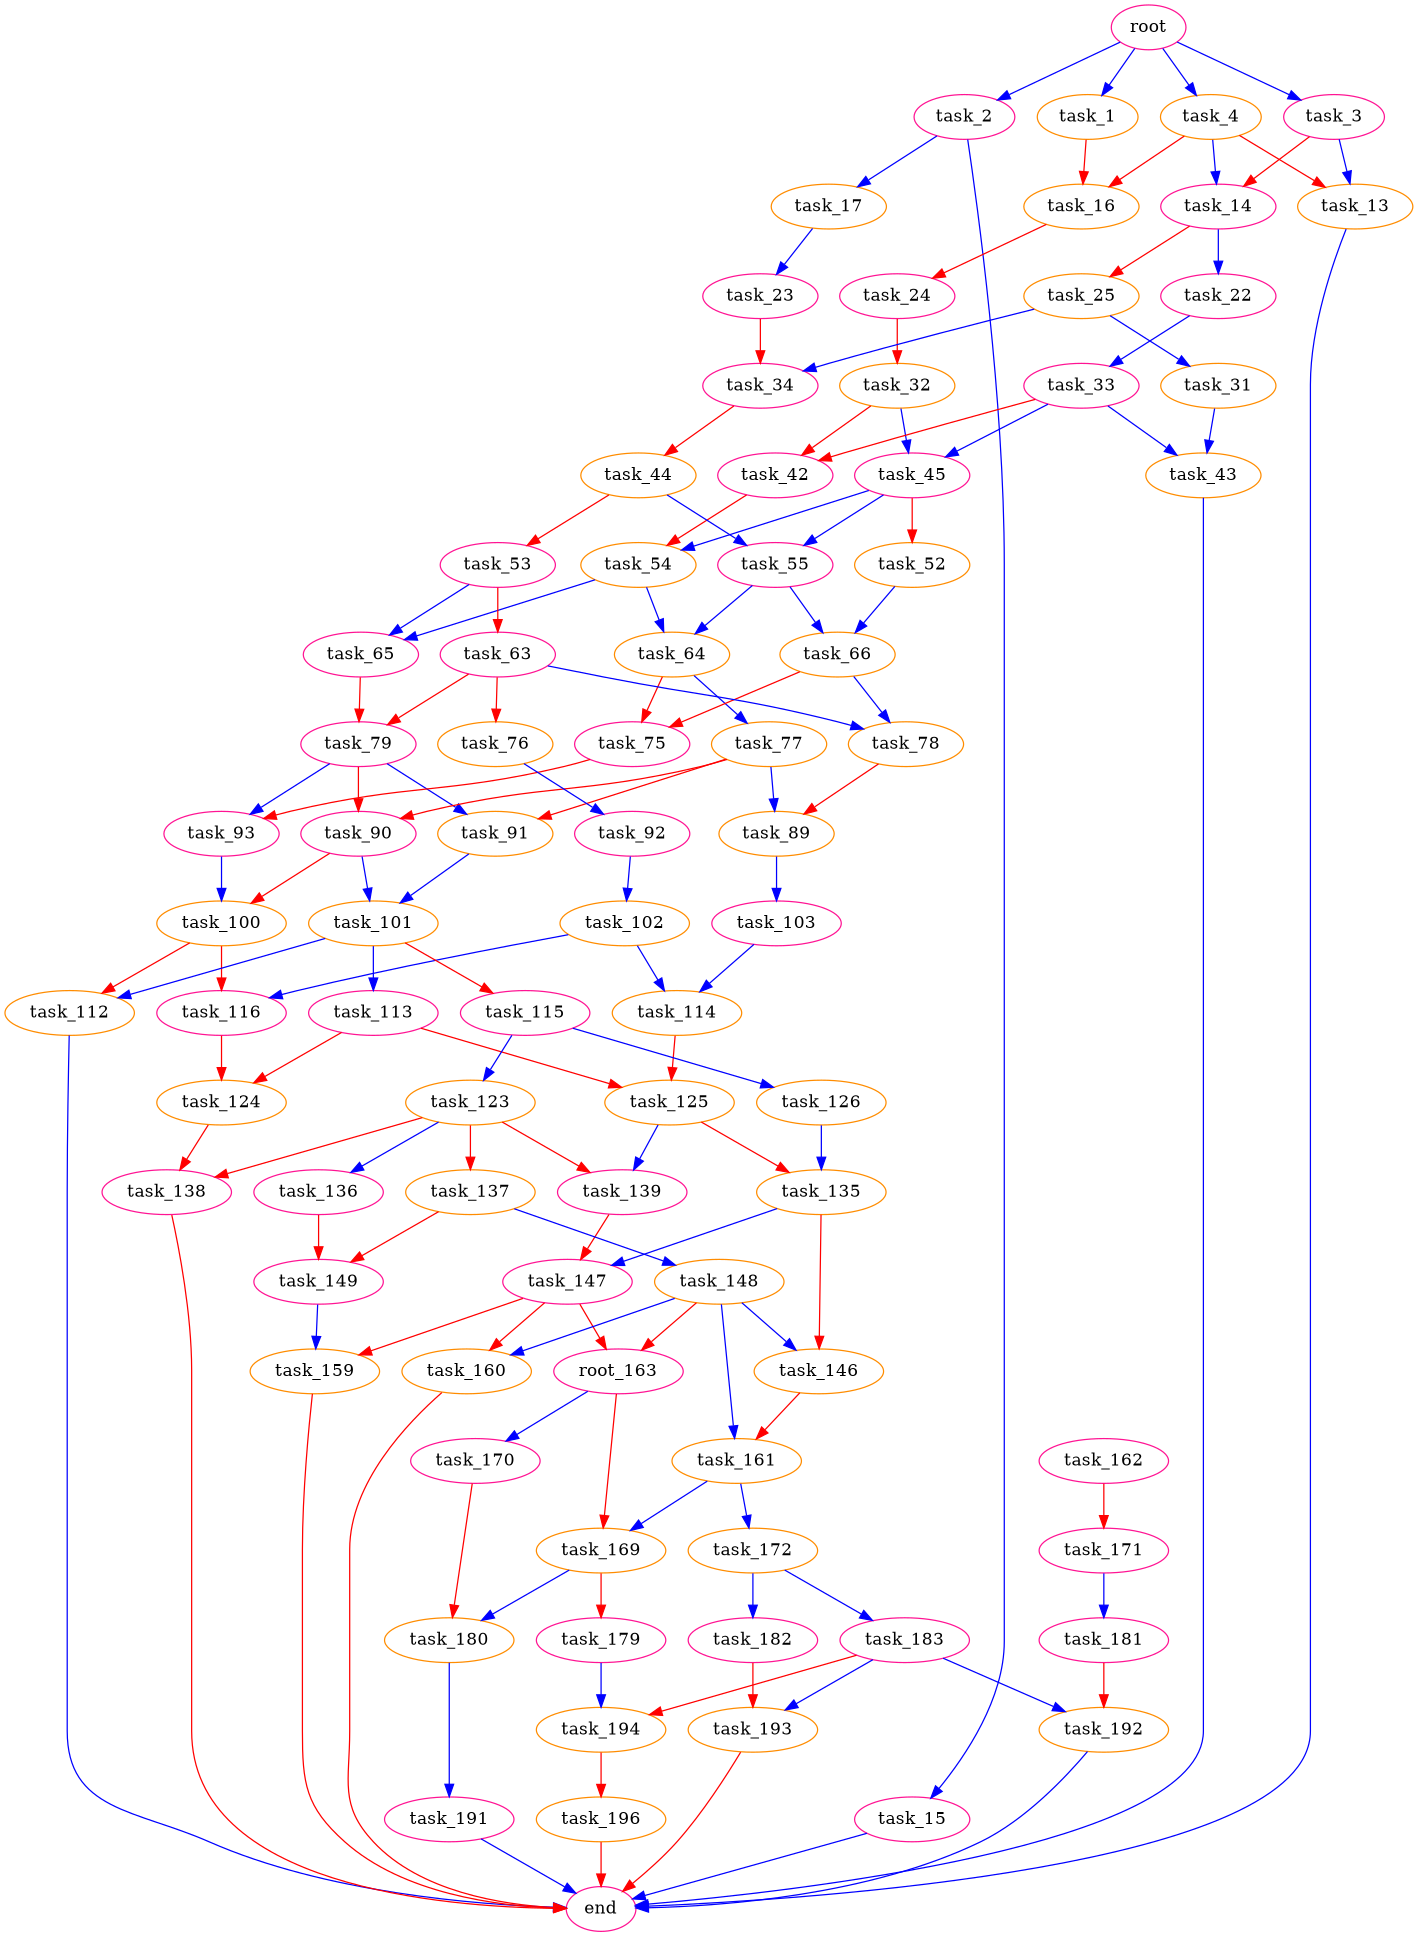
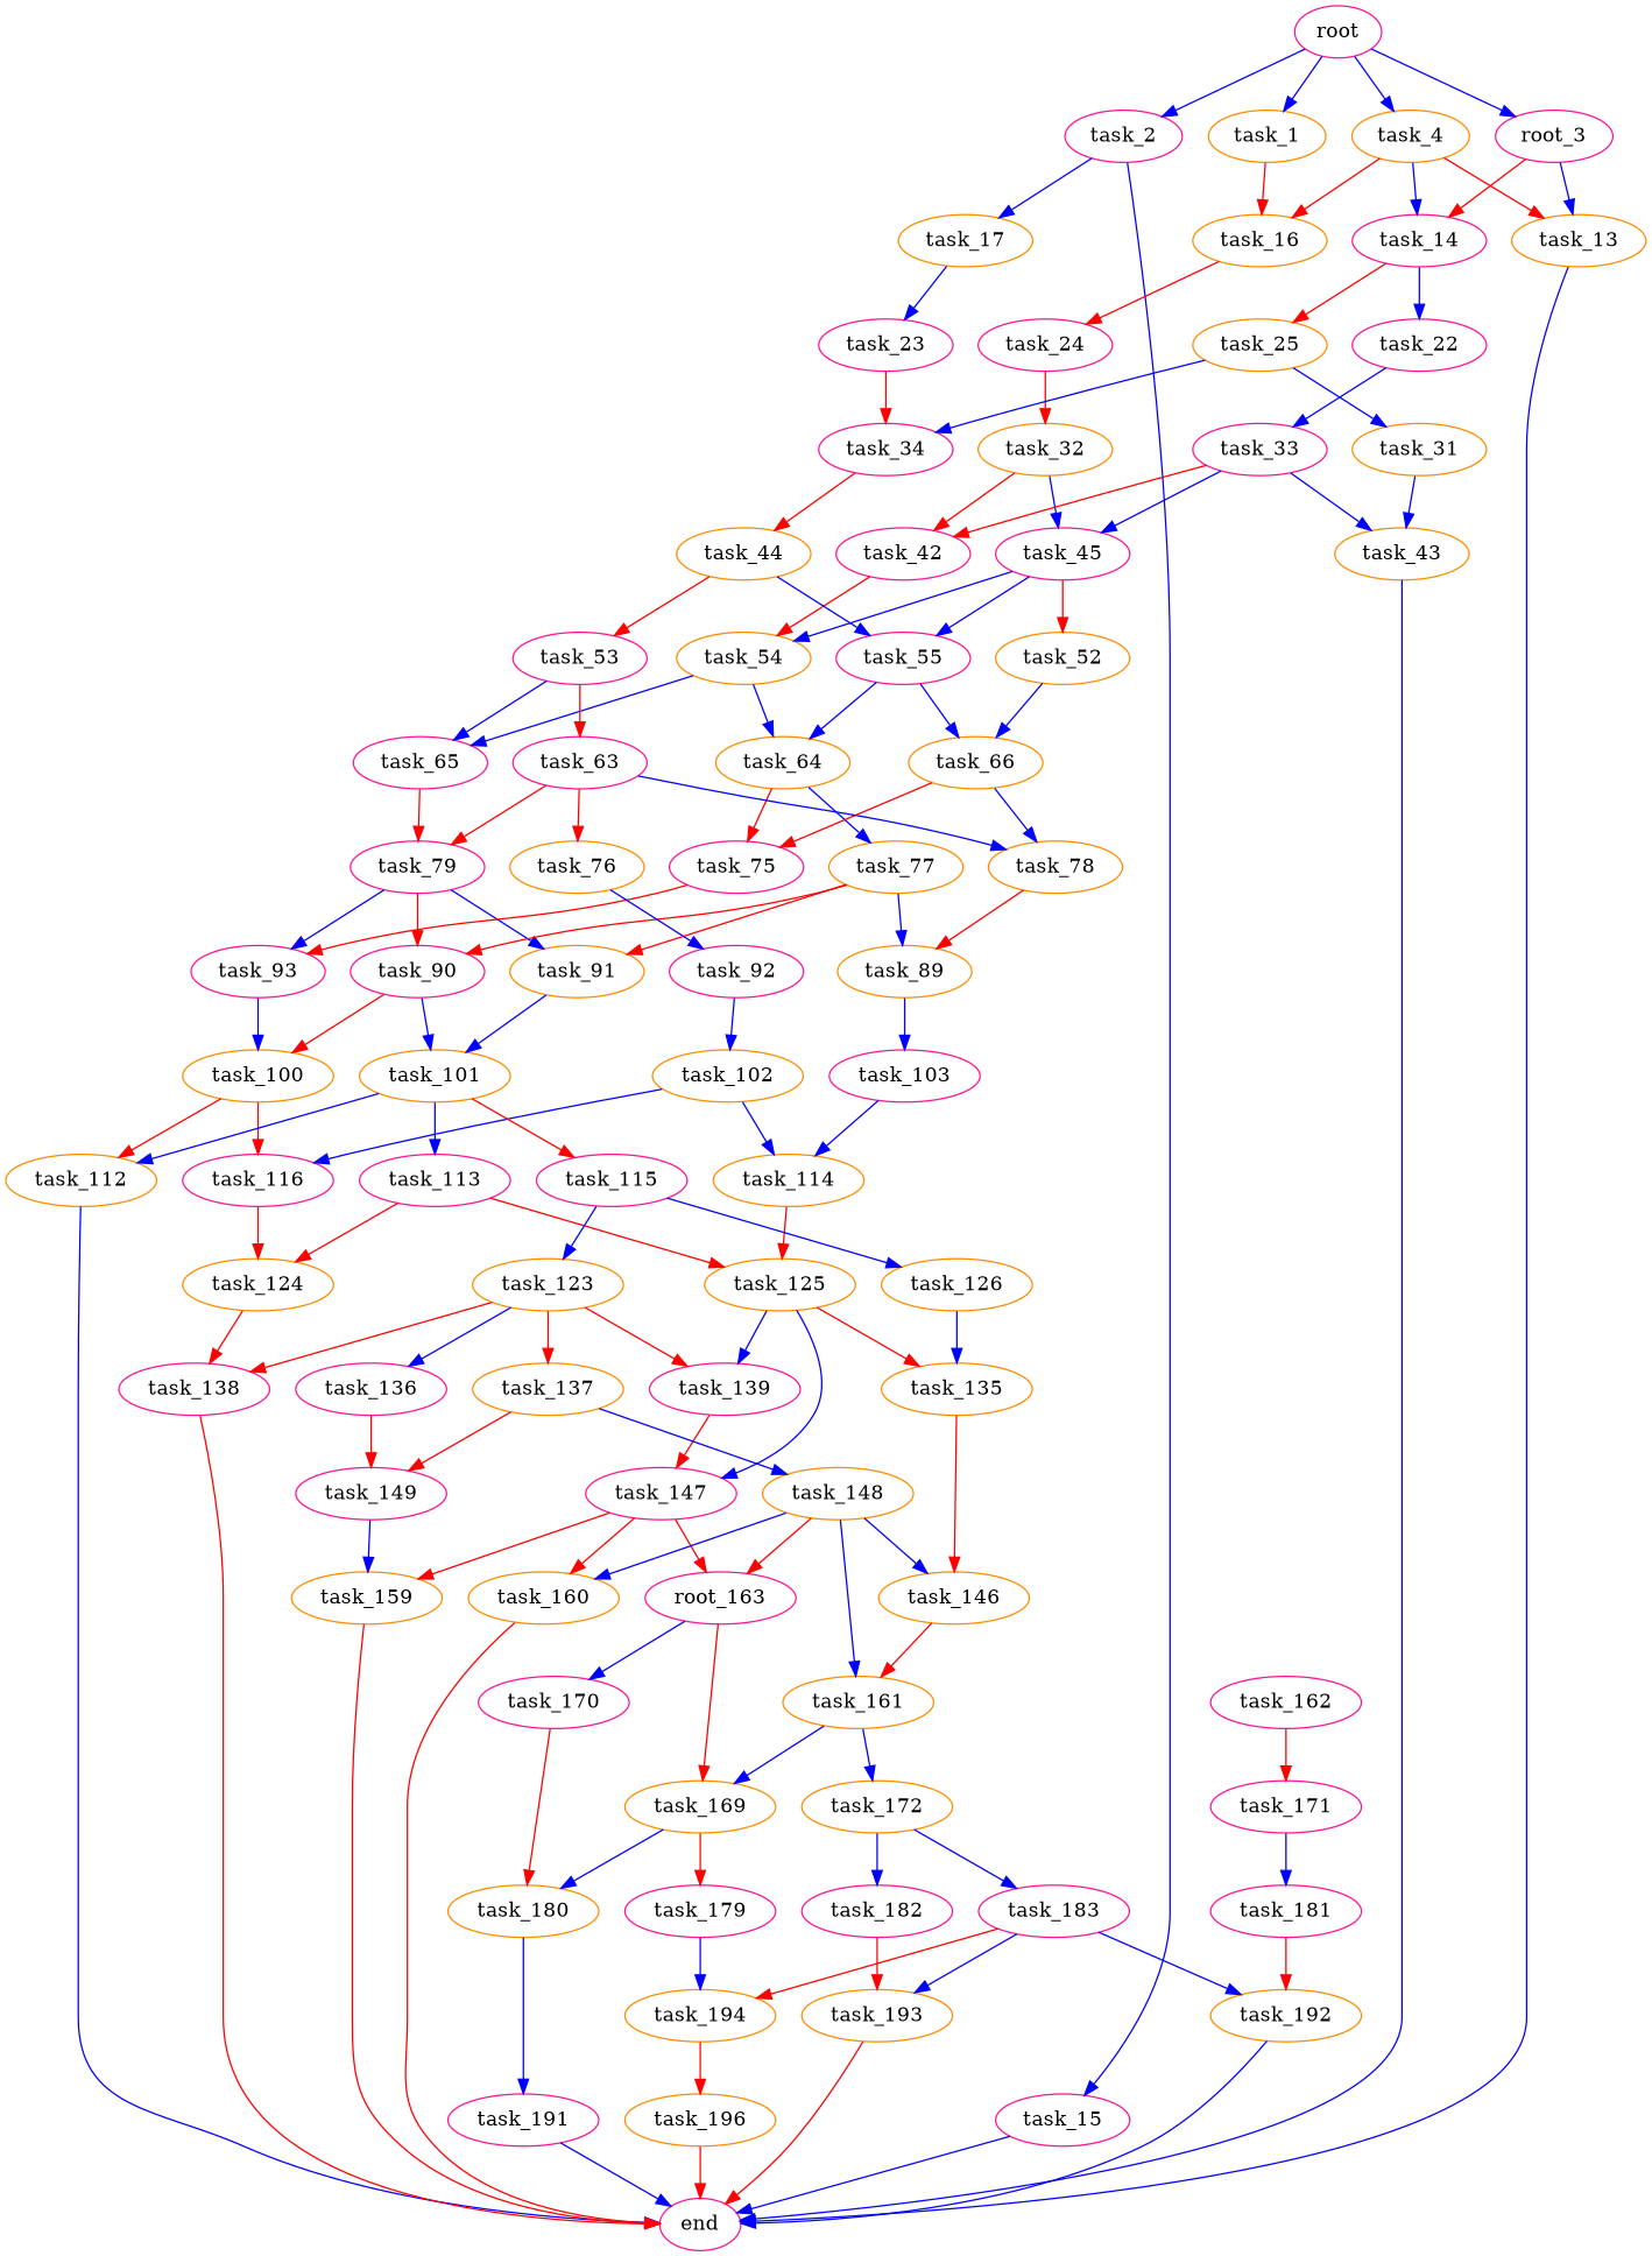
  digraph {
    node [color=darkorange]
    edge [color=blue]
    root [color=deeppink]
    task_1
    task_2 [color=deeppink]
-   task_3 [color=deeppink]
+   task_3 [color=deeppink label=root_3]
    task_4
    task_16
    task_15 [color=deeppink]
    task_17
    task_13
    task_14 [color=deeppink]
    task_24 [color=deeppink]
    end [color=deeppink]
    task_23 [color=deeppink]
    task_22 [color=deeppink]
    task_25
    task_32
    task_34 [color=deeppink]
    task_33 [color=deeppink]
    task_31
    task_43
    task_42 [color=deeppink]
    task_45 [color=deeppink]
    task_44
    task_54
    task_55 [color=deeppink]
    task_52
    task_53 [color=deeppink]
    task_65 [color=deeppink]
    task_64
    task_66
    task_63 [color=deeppink]
    task_79 [color=deeppink]
    task_75 [color=deeppink]
    task_77
    task_78
    task_76
    task_89
    task_93 [color=deeppink]
    task_92 [color=deeppink]
    task_90 [color=deeppink]
    task_91
    task_102
    task_103 [color=deeppink]
    task_100
    task_101
    task_112
    task_116 [color=deeppink]
    task_114
    task_113 [color=deeppink]
    task_115 [color=deeppink]
    task_125
    task_124
    task_123
    task_126
    task_138 [color=deeppink]
    task_139 [color=deeppink]
    task_135
    task_136 [color=deeppink]
    task_137
    task_147 [color=deeppink]
    task_146
    task_149 [color=deeppink]
    task_148
    task_159
    task_161
    task_160
    n67 [color=deeppink label=root_163]
    task_169
    task_172
    task_170 [color=deeppink]
    task_162 [color=deeppink]
    task_171 [color=deeppink]
    task_179 [color=deeppink]
    task_180
    task_182 [color=deeppink]
    task_183 [color=deeppink]
    task_181 [color=deeppink]
    task_194
    task_191 [color=deeppink]
    task_193
    task_192
    task_196
    root -> task_1
    root -> task_2
    root -> task_3
    root -> task_4
    task_1 -> task_16 [color=red]
    task_2 -> task_15
    task_2 -> task_17
    task_3 -> task_13
    task_3 -> task_14 [color=red]
    task_4 -> task_16 [color=red]
    task_4 -> task_13 [color=red]
    task_4 -> task_14
    task_16 -> task_24 [color=red]
    task_15 -> end
    task_17 -> task_23
    task_13 -> end
    task_14 -> task_22
    task_14 -> task_25 [color=red]
    task_24 -> task_32 [color=red]
    task_23 -> task_34 [color=red]
    task_22 -> task_33
    task_25 -> task_34
    task_25 -> task_31
    task_32 -> task_42 [color=red]
    task_32 -> task_45
    task_34 -> task_44 [color=red]
    task_33 -> task_43
    task_33 -> task_42 [color=red]
    task_33 -> task_45
    task_31 -> task_43
    task_43 -> end
    task_42 -> task_54 [color=red]
    task_45 -> task_54
    task_45 -> task_55
    task_45 -> task_52 [color=red]
    task_44 -> task_55
    task_44 -> task_53 [color=red]
    task_54 -> task_65
    task_54 -> task_64
    task_55 -> task_64
    task_55 -> task_66
    task_52 -> task_66
    task_53 -> task_65
    task_53 -> task_63 [color=red]
    task_65 -> task_79 [color=red]
    task_64 -> task_75 [color=red]
    task_64 -> task_77
    task_66 -> task_75 [color=red]
    task_66 -> task_78
    task_63 -> task_79 [color=red]
    task_63 -> task_78
    task_63 -> task_76 [color=red]
    task_79 -> task_93
    task_79 -> task_90 [color=red]
    task_79 -> task_91
    task_75 -> task_93 [color=red]
    task_77 -> task_89
    task_77 -> task_90 [color=red]
    task_77 -> task_91 [color=red]
    task_78 -> task_89 [color=red]
    task_76 -> task_92
    task_89 -> task_103
    task_93 -> task_100
    task_92 -> task_102
    task_90 -> task_100 [color=red]
    task_90 -> task_101
    task_91 -> task_101
    task_102 -> task_116
    task_102 -> task_114
    task_103 -> task_114
    task_100 -> task_112 [color=red]
    task_100 -> task_116 [color=red]
    task_101 -> task_112
    task_101 -> task_113
    task_101 -> task_115 [color=red]
    task_112 -> end
    task_116 -> task_124 [color=red]
    task_114 -> task_125 [color=red]
    task_113 -> task_125 [color=red]
    task_113 -> task_124 [color=red]
    task_115 -> task_123
    task_115 -> task_126
    task_125 -> task_139
    task_125 -> task_135 [color=red]
    task_124 -> task_138 [color=red]
    task_123 -> task_138 [color=red]
    task_123 -> task_139 [color=red]
    task_123 -> task_136
    task_123 -> task_137 [color=red]
    task_126 -> task_135
    task_138 -> end [color=red]
    task_139 -> task_147 [color=red]
-   task_135 -> task_147
+   task_125 -> task_147
    task_135 -> task_146 [color=red]
    task_136 -> task_149 [color=red]
    task_137 -> task_149 [color=red]
    task_137 -> task_148
    task_147 -> task_159 [color=red]
    task_147 -> task_160 [color=red]
    task_147 -> n67 [color=red]
    task_146 -> task_161 [color=red]
    task_149 -> task_159
    task_148 -> task_146
    task_148 -> task_161
    task_148 -> task_160
    task_148 -> n67 [color=red]
    task_159 -> end [color=red]
    task_161 -> task_169
    task_161 -> task_172
    task_160 -> end [color=red]
    n67 -> task_169 [color=red]
    n67 -> task_170
    task_169 -> task_179 [color=red]
    task_169 -> task_180
    task_172 -> task_182
    task_172 -> task_183
    task_170 -> task_180 [color=red]
    task_162 -> task_171 [color=red]
    task_171 -> task_181
    task_179 -> task_194
    task_180 -> task_191
    task_182 -> task_193 [color=red]
    task_183 -> task_194 [color=red]
    task_183 -> task_193
    task_183 -> task_192
    task_181 -> task_192 [color=red]
    task_194 -> task_196 [color=red]
    task_191 -> end
    task_193 -> end [color=red]
    task_192 -> end
    task_196 -> end [color=red]
  }
